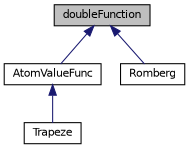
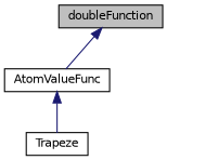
  digraph {
    node [color=black fillcolor=white fontname=Helvetica fontsize=10 shape=record style=filled]
    edge [color=midnightblue dir=back fontname=Helvetica fontsize=10 labelfontname=Helvetica labelfontsize=10 style=solid]
    n1 [fillcolor=grey75 fontcolor=black height=0.2 label=doubleFunction width=0.4]
    n2 [height=0.2 label=AtomValueFunc width=0.4]
-   n3 [height=0.2 label=Romberg width=0.4]
    n4 [height=0.2 label=Trapeze width=0.4]
    n1 -> n2
-   n1 -> n3
    n2 -> n4
  }
